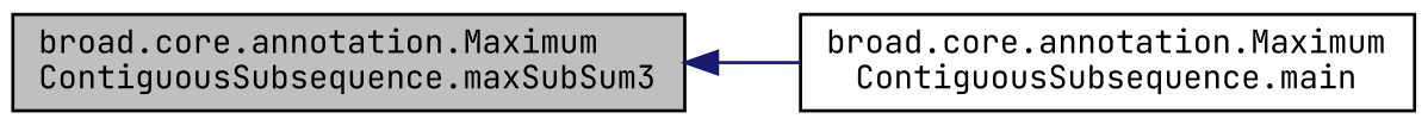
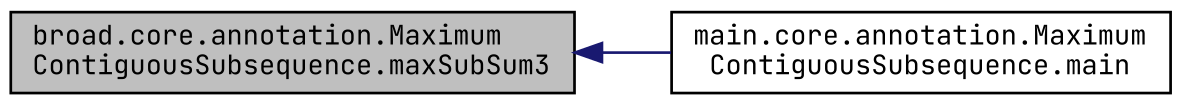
  digraph {
    rankdir=LR
    fontname="JetBrains Mono"
    node [color=black fontname="JetBrains Mono" fontsize=10 shape=record style=filled]
    n1 [fillcolor=grey75 fontcolor=black height=0.2 label="broad.core.annotation.Maximum\lContiguousSubsequence.maxSubSum3" width=0.4]
-   n2 [fillcolor=white height=0.2 label="broad.core.annotation.Maximum\lContiguousSubsequence.main" width=0.4]
+   n2 [fillcolor=white height=0.2 label="main.core.annotation.Maximum\lContiguousSubsequence.main" width=0.4]
    n1 -> n2 [color=midnightblue dir=back fontname="JetBrains Mono" fontsize=10 labelfontname=Helvetica labelfontsize=10 style=solid]
  }
